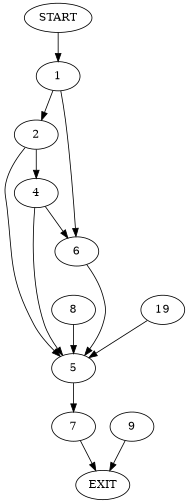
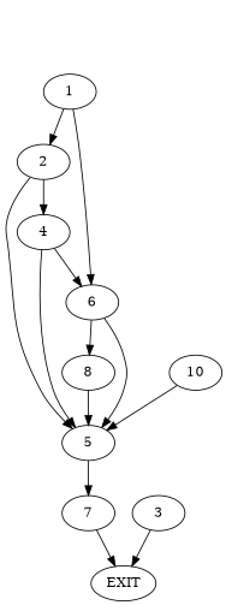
  digraph {
-   n1 [label=START]
    1
    2
    6
    n5 [label=EXIT]
    4
    5
-   3 [label=9]
+   3
    7
    8
-   10 [label=19]
-   n1 -> 1
+   10
    1 -> 2
    1 -> 6
    2 -> 4
    2 -> 5
    6 -> 5
+   6 -> 8
    4 -> 6
    4 -> 5
    5 -> 7
    3 -> n5
    7 -> n5
    8 -> 5
    10 -> 5
  }
